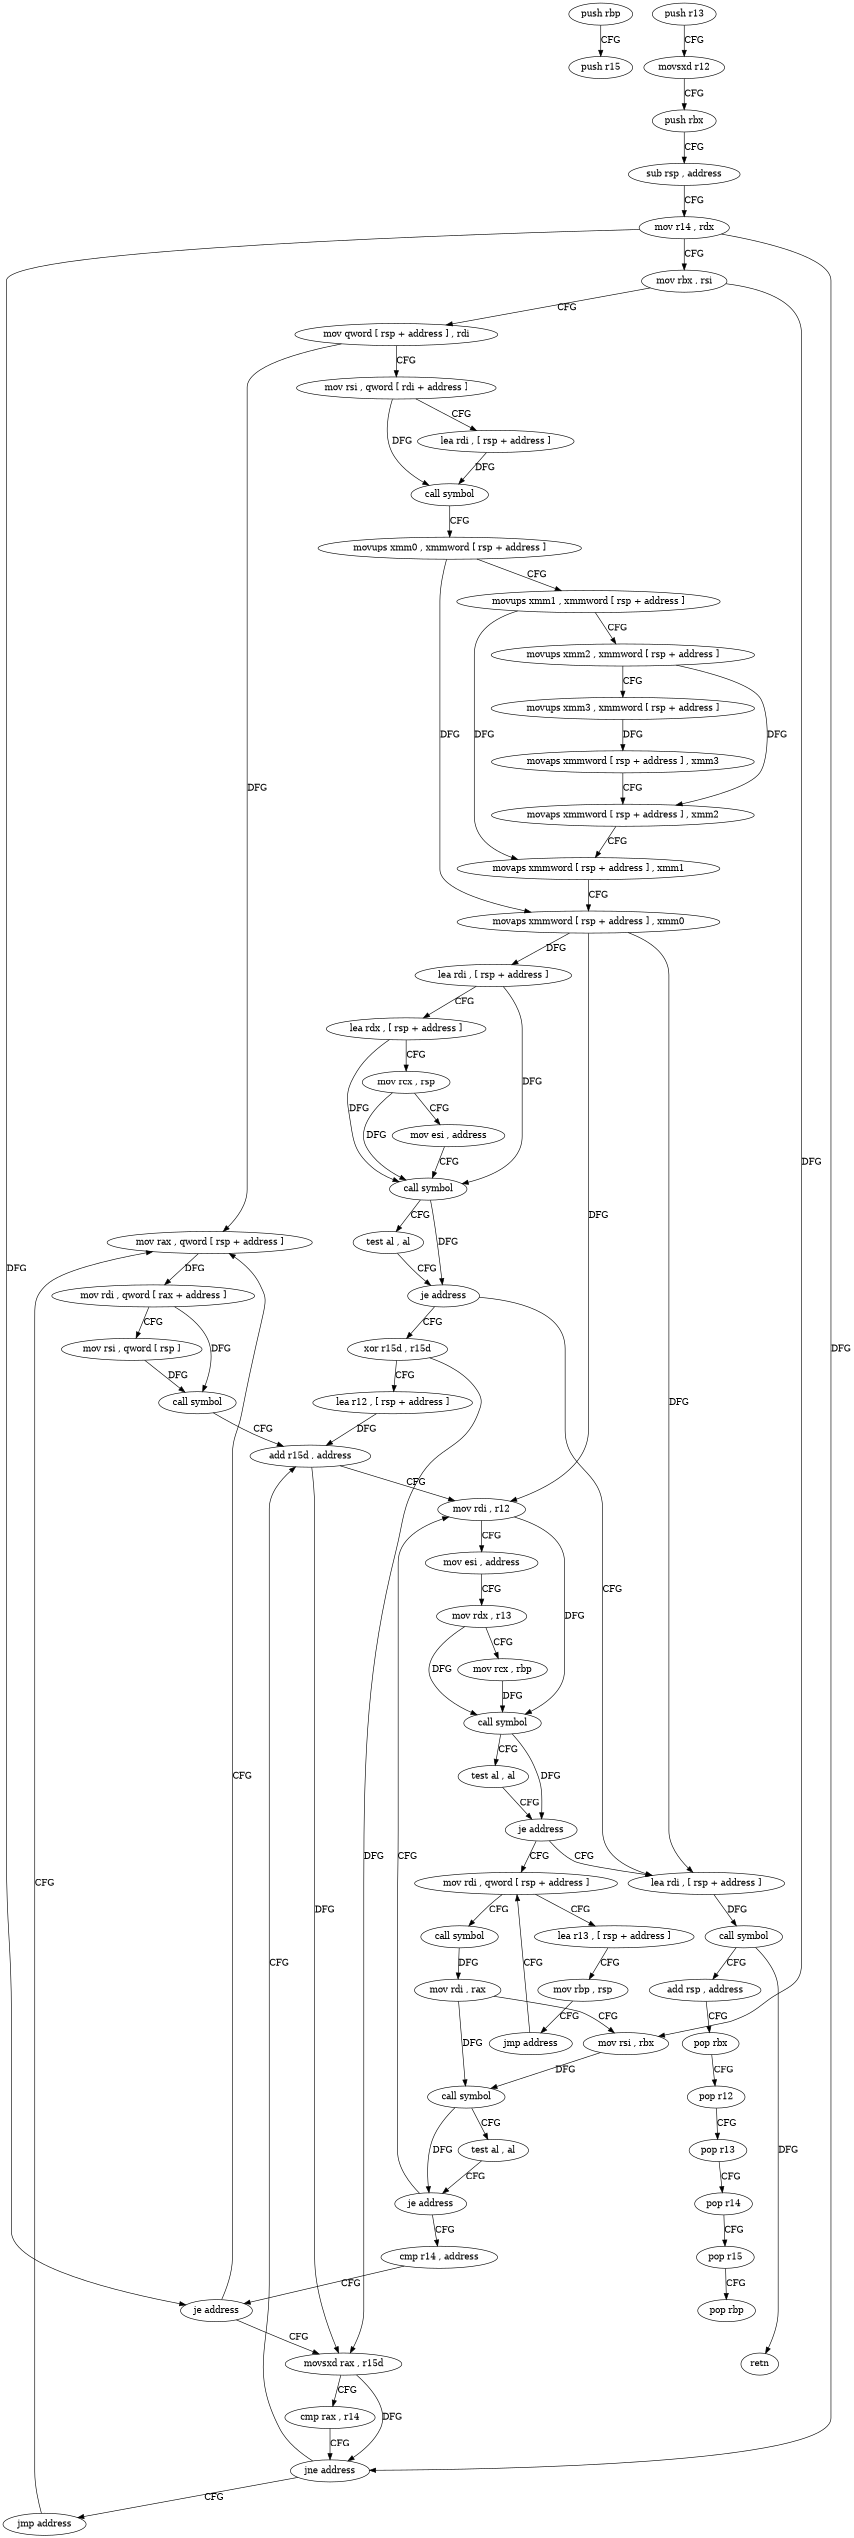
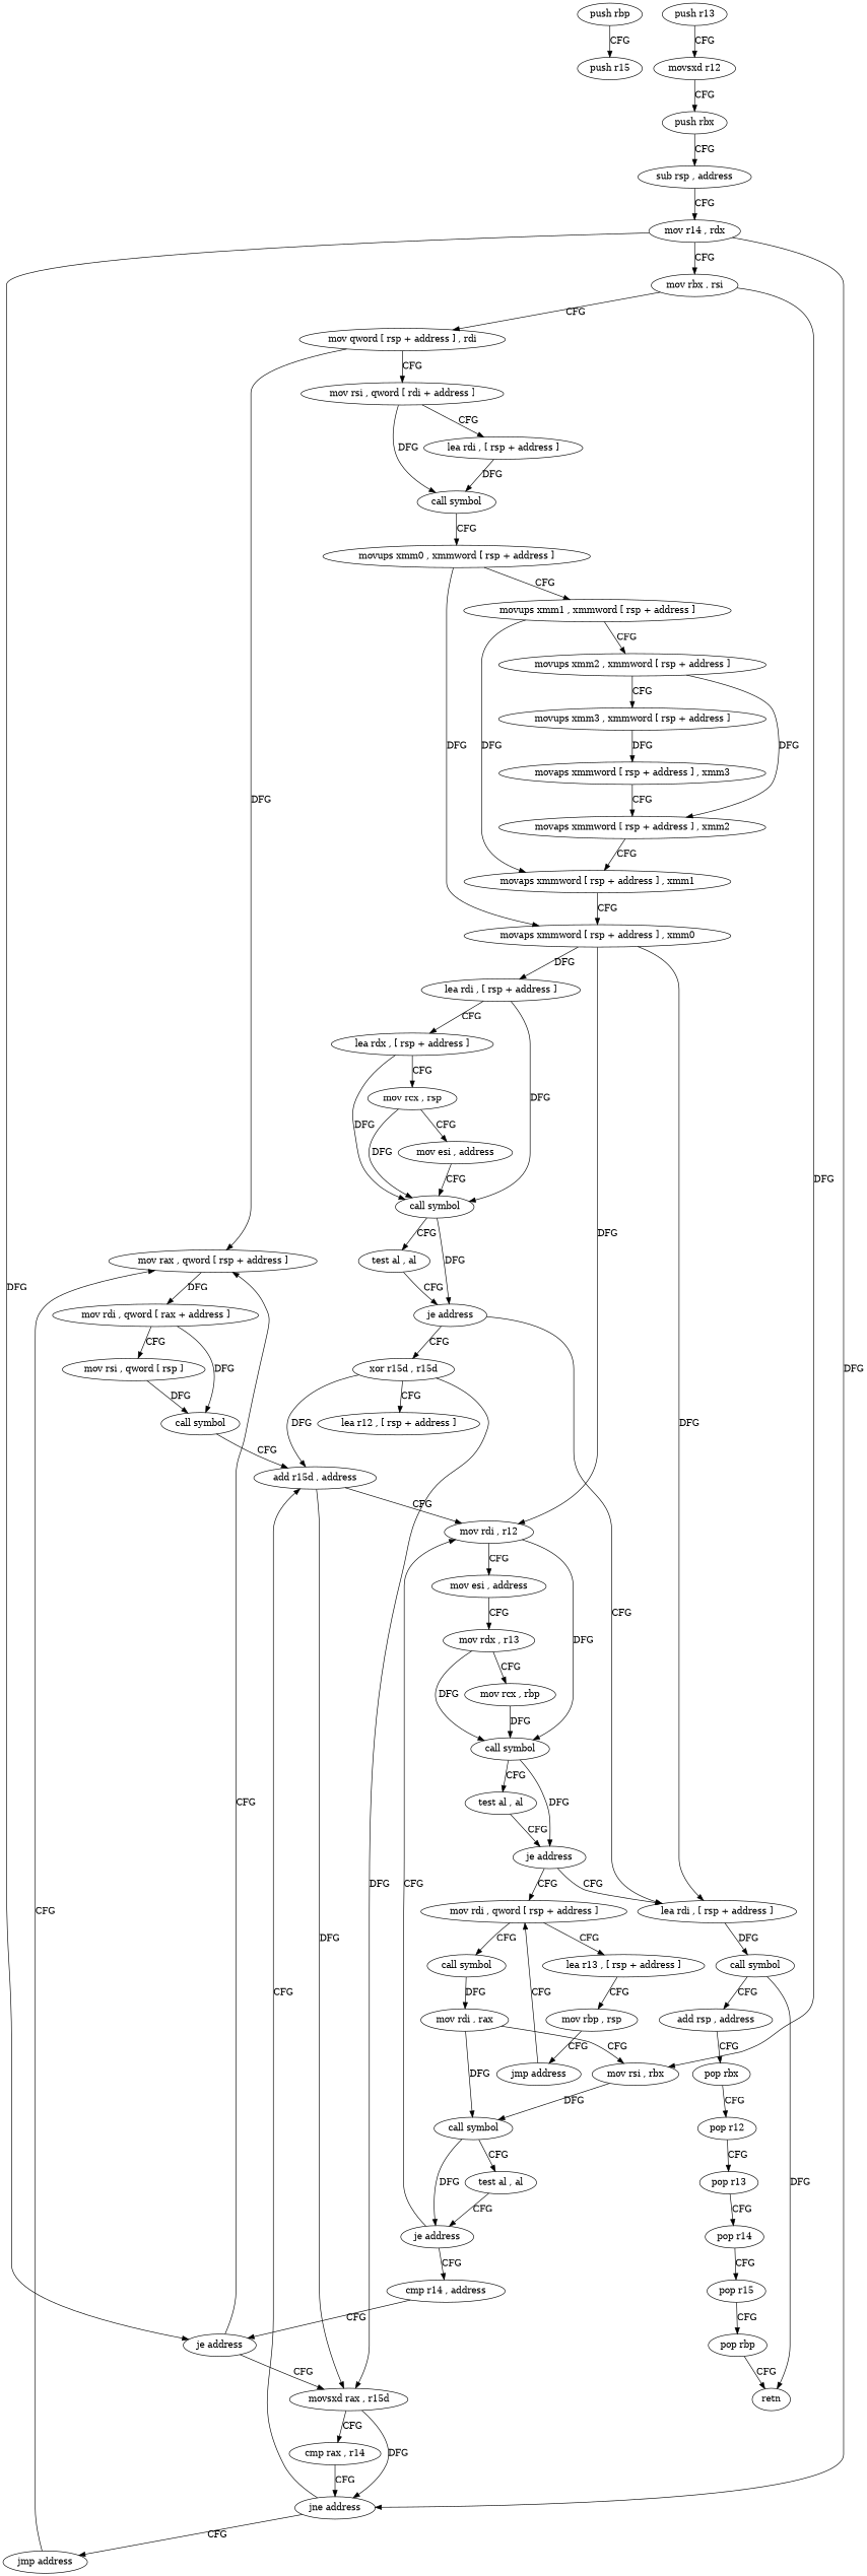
  digraph {
    n1 [label="push rbp"]
    n2 [label="push r15"]
    n3 [label="push r13"]
    n4 [label="movsxd r12"]
    n5 [label="push rbx"]
    n6 [label="sub rsp , address"]
    n7 [label="mov r14 , rdx"]
    n8 [label="mov rbx , rsi"]
    n9 [label="je address"]
    n10 [label="jne address"]
    n11 [label="mov qword [ rsp + address ] , rdi"]
    n12 [label="mov rsi , rbx"]
    n13 [label="mov rax , qword [ rsp + address ]"]
    n14 [label="movsxd rax , r15d"]
    n15 [label="add r15d , address"]
    n16 [label="jmp address"]
    n17 [label="mov rsi , qword [ rdi + address ]"]
    n18 [label="call symbol"]
    n19 [label="lea rdi , [ rsp + address ]"]
    n20 [label="call symbol"]
    n21 [label="mov rdi , qword [ rax + address ]"]
    n22 [label="movups xmm0 , xmmword [ rsp + address ]"]
    n23 [label="movups xmm1 , xmmword [ rsp + address ]"]
    n24 [label="movaps xmmword [ rsp + address ] , xmm0"]
    n25 [label="movups xmm2 , xmmword [ rsp + address ]"]
    n26 [label="movaps xmmword [ rsp + address ] , xmm1"]
    n27 [label="lea rdi , [ rsp + address ]"]
    n28 [label="lea rdi , [ rsp + address ]"]
    n29 [label="mov rdi , r12"]
    n30 [label="movups xmm3 , xmmword [ rsp + address ]"]
    n31 [label="movaps xmmword [ rsp + address ] , xmm2"]
    n32 [label="movaps xmmword [ rsp + address ] , xmm3"]
    n33 [label="lea rdx , [ rsp + address ]"]
    n34 [label="call symbol"]
    n35 [label="call symbol"]
    n36 [label="mov esi , address"]
    n37 [label="call symbol"]
    n38 [label="mov rcx , rsp"]
    n39 [label="test al , al"]
    n40 [label="je address"]
    n41 [label="mov esi , address"]
    n42 [label="xor r15d , r15d"]
    n43 [label="lea r12 , [ rsp + address ]"]
    n44 [label="add rsp , address"]
    n45 [label=retn]
    n46 [label="cmp rax , r14"]
    n47 [label="pop rbx"]
    n48 [label="pop r12"]
    n49 [label="pop r13"]
    n50 [label="pop r14"]
    n51 [label="pop r15"]
    n52 [label="pop rbp"]
    n53 [label="lea r13 , [ rsp + address ]"]
    n54 [label="mov rbp , rsp"]
    n55 [label="jmp address"]
    n56 [label="mov rdi , qword [ rsp + address ]"]
    n57 [label="call symbol"]
    n58 [label="mov rdi , rax"]
    n59 [label="test al , al"]
    n60 [label="je address"]
    n61 [label="cmp r14 , address"]
    n62 [label="mov rdx , r13"]
    n63 [label="test al , al"]
    n64 [label="je address"]
    n65 [label="mov rcx , rbp"]
    n66 [label="mov rsi , qword [ rsp ]"]
    n67 [label="call symbol"]
    n1 -> n2 [label=CFG]
    n3 -> n4 [label=CFG]
    n4 -> n5 [label=CFG]
    n5 -> n6 [label=CFG]
    n6 -> n7 [label=CFG]
    n7 -> n8 [label=CFG]
    n7 -> n9 [label=DFG]
    n7 -> n10 [label=DFG]
    n8 -> n11 [label=CFG]
    n8 -> n12 [label=DFG]
    n9 -> n13 [label=CFG]
    n9 -> n14 [label=CFG]
    n10 -> n15 [label=CFG]
    n10 -> n16 [label=CFG]
    n11 -> n13 [label=DFG]
    n11 -> n17 [label=CFG]
    n12 -> n18 [label=DFG]
    n13 -> n21 [label=DFG]
    n14 -> n10 [label=DFG]
    n14 -> n46 [label=CFG]
    n15 -> n14 [label=DFG]
    n15 -> n29 [label=CFG]
    n16 -> n13 [label=CFG]
    n17 -> n19 [label=CFG]
    n17 -> n20 [label=DFG]
    n18 -> n59 [label=CFG]
    n18 -> n60 [label=DFG]
    n19 -> n20 [label=DFG]
    n20 -> n22 [label=CFG]
    n21 -> n66 [label=CFG]
    n21 -> n67 [label=DFG]
    n22 -> n23 [label=CFG]
    n22 -> n24 [label=DFG]
    n23 -> n25 [label=CFG]
    n23 -> n26 [label=DFG]
    n24 -> n27 [label=DFG]
    n24 -> n28 [label=DFG]
    n24 -> n29 [label=DFG]
    n25 -> n30 [label=CFG]
    n25 -> n31 [label=DFG]
    n26 -> n24 [label=CFG]
    n27 -> n33 [label=CFG]
    n27 -> n34 [label=DFG]
    n28 -> n35 [label=DFG]
    n29 -> n36 [label=CFG]
    n29 -> n37 [label=DFG]
    n30 -> n32 [label=DFG]
    n31 -> n26 [label=CFG]
    n32 -> n31 [label=CFG]
    n33 -> n34 [label=DFG]
    n33 -> n38 [label=CFG]
    n34 -> n39 [label=CFG]
    n34 -> n40 [label=DFG]
    n35 -> n44 [label=CFG]
    n35 -> n45 [label=DFG]
    n36 -> n62 [label=CFG]
    n37 -> n63 [label=CFG]
    n37 -> n64 [label=DFG]
    n38 -> n34 [label=DFG]
    n38 -> n41 [label=CFG]
    n39 -> n40 [label=CFG]
    n40 -> n28 [label=CFG]
    n40 -> n42 [label=CFG]
    n41 -> n34 [label=CFG]
    n42 -> n14 [label=DFG]
-   n43 -> n15 [label=DFG]
+   n42 -> n15 [label=DFG]
    n42 -> n43 [label=CFG]
    n44 -> n47 [label=CFG]
    n46 -> n10 [label=CFG]
    n47 -> n48 [label=CFG]
    n48 -> n49 [label=CFG]
    n49 -> n50 [label=CFG]
    n50 -> n51 [label=CFG]
    n51 -> n52 [label=CFG]
+   n52 -> n45 [label=CFG]
    n53 -> n54 [label=CFG]
    n54 -> n55 [label=CFG]
    n55 -> n56 [label=CFG]
    n56 -> n53 [label=CFG]
    n56 -> n57 [label=CFG]
    n57 -> n58 [label=DFG]
    n58 -> n12 [label=CFG]
    n58 -> n18 [label=DFG]
    n59 -> n60 [label=CFG]
    n60 -> n29 [label=CFG]
    n60 -> n61 [label=CFG]
    n61 -> n9 [label=CFG]
    n62 -> n37 [label=DFG]
    n62 -> n65 [label=CFG]
    n63 -> n64 [label=CFG]
    n64 -> n28 [label=CFG]
    n64 -> n56 [label=CFG]
    n65 -> n37 [label=DFG]
    n66 -> n67 [label=DFG]
    n67 -> n15 [label=CFG]
  }
